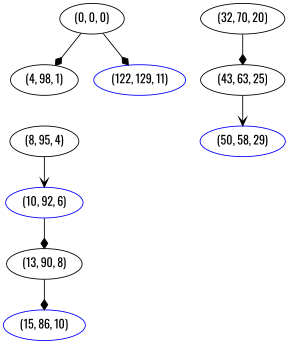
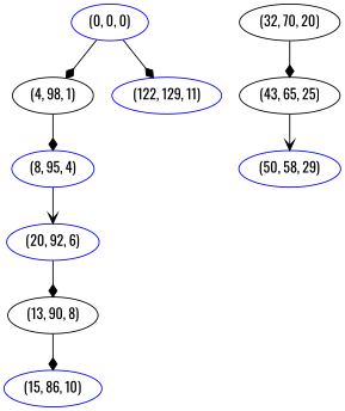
  digraph {
    fontname=Oswald
    node [color=blue fontname=Oswald]
    edge [arrowhead=diamond fontname=Oswald]
    "(4, 98, 1)" [color=black]
-   "(0, 0, 0)" [color=black]
+   "(0, 0, 0)"
    "(122, 129, 11)"
-   "(8, 95, 4)" [color=black]
-   "(10, 92, 6)"
+   "(8, 95, 4)"
+   "(10, 92, 6)" [label="(20, 92, 6)"]
    "(13, 90, 8)" [color=black]
    "(15, 86, 10)"
    "(32, 70, 20)" [color=black]
-   "(43, 63, 25)" [color=black]
+   "(43, 63, 25)" [color=black label="(43, 65, 25)"]
    "(50, 58, 29)"
+   "(4, 98, 1)" -> "(8, 95, 4)"
    "(0, 0, 0)" -> "(4, 98, 1)"
    "(0, 0, 0)" -> "(122, 129, 11)"
    "(8, 95, 4)" -> "(10, 92, 6)" [arrowhead=vee]
    "(10, 92, 6)" -> "(13, 90, 8)"
    "(13, 90, 8)" -> "(15, 86, 10)"
    "(32, 70, 20)" -> "(43, 63, 25)"
    "(43, 63, 25)" -> "(50, 58, 29)" [arrowhead=vee]
  }
